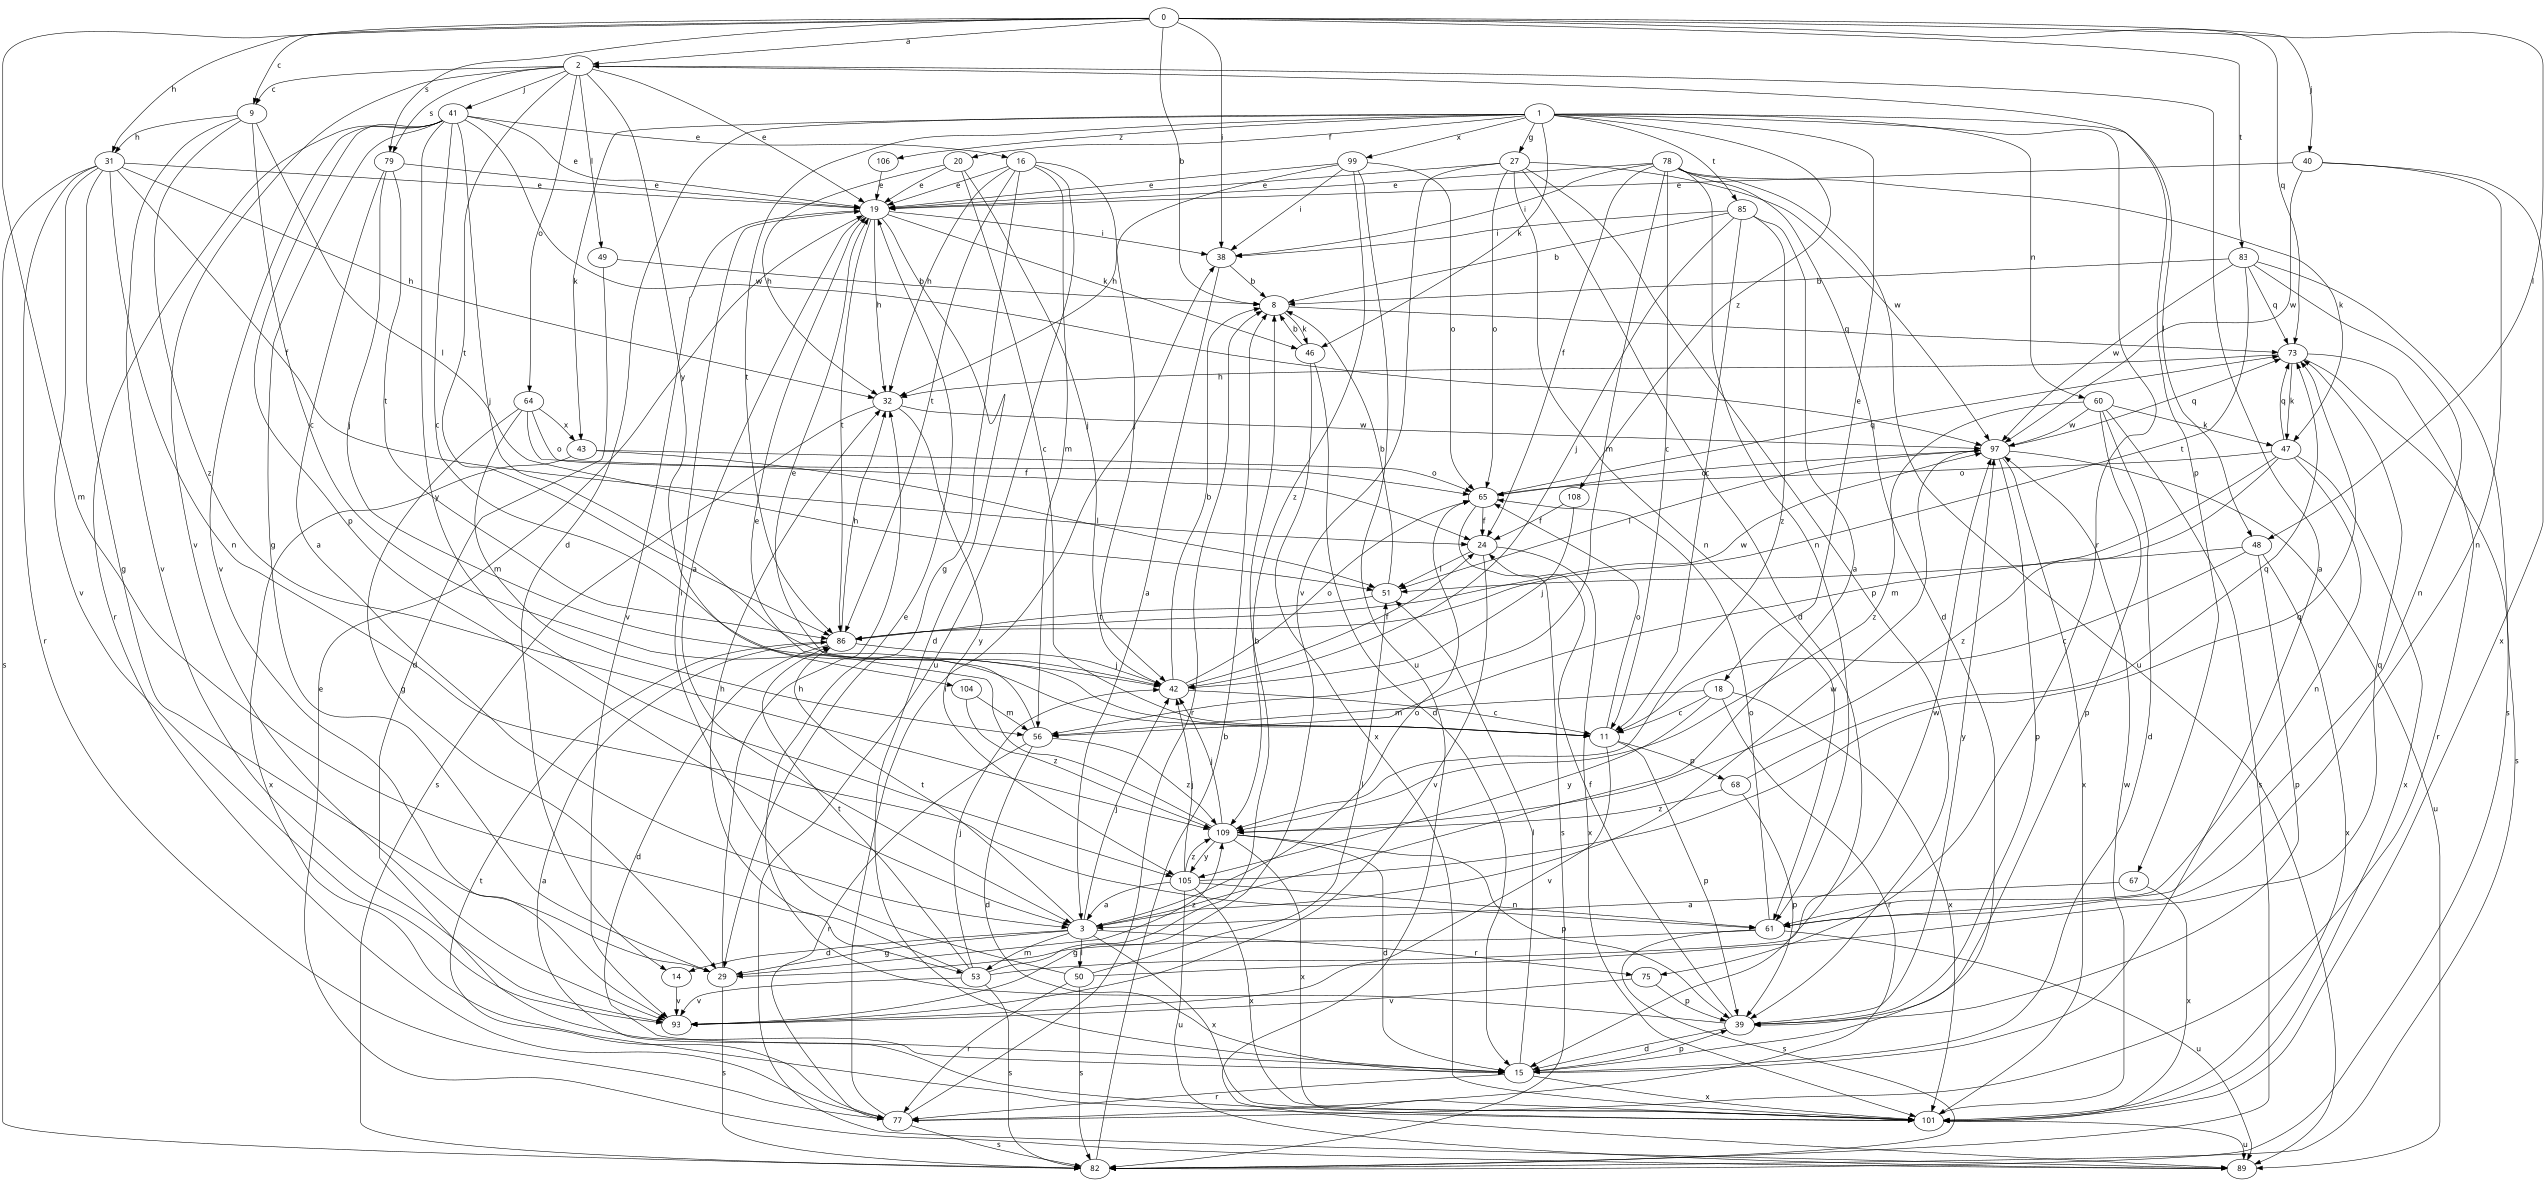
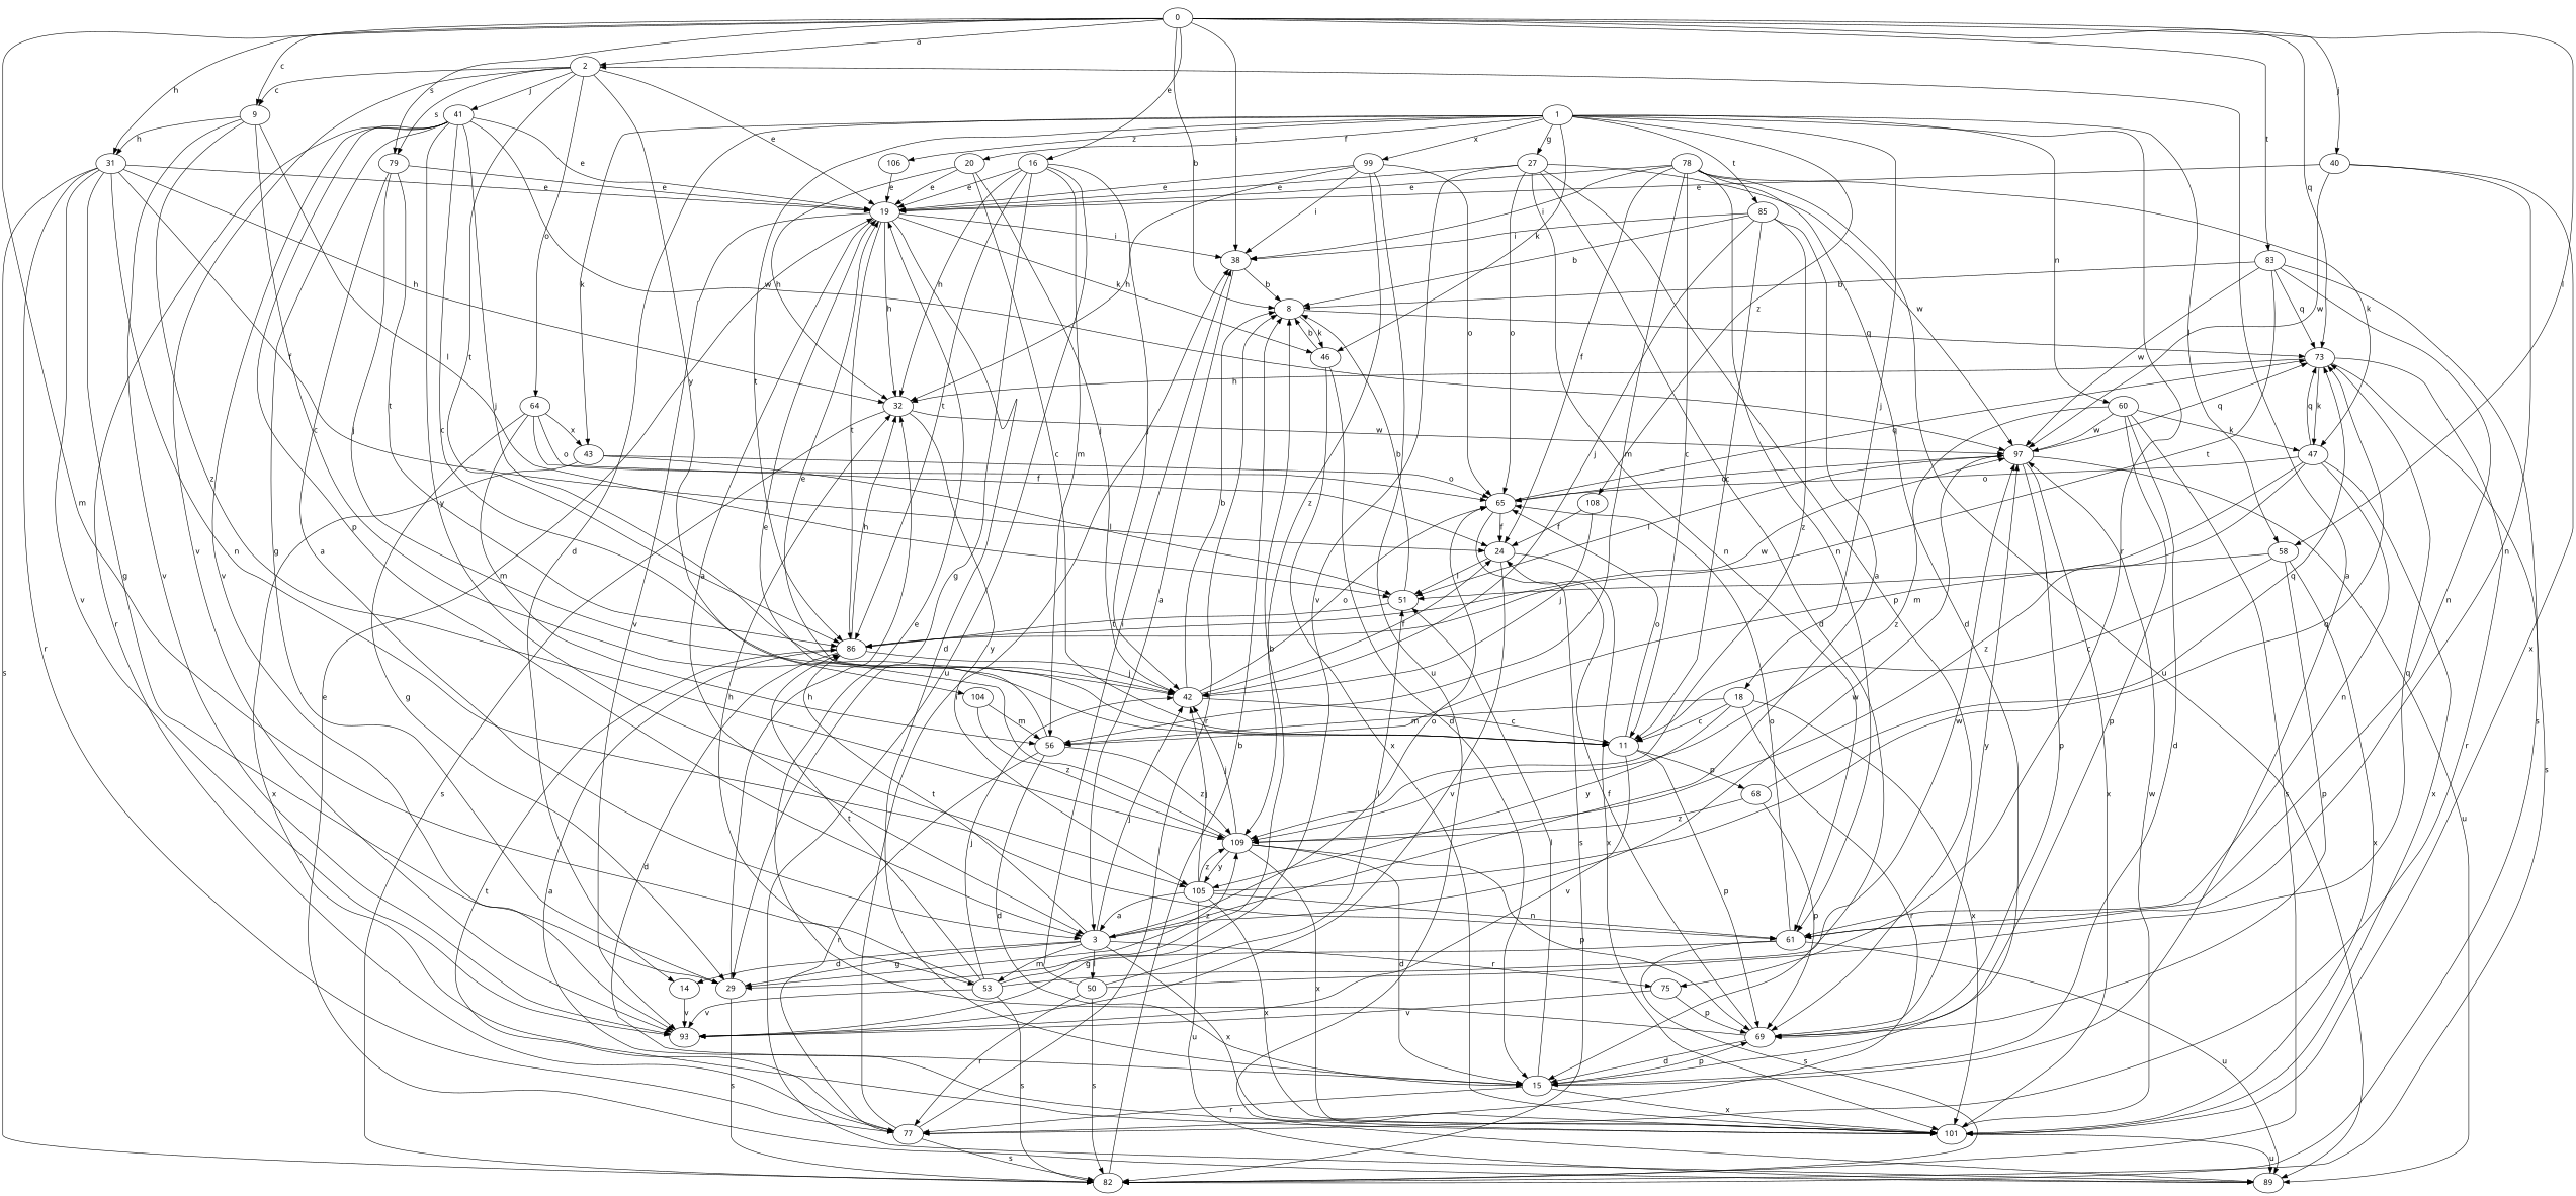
  strict digraph {
    fontname="Noto Sans"
    node [fontname="Noto Sans"]
    edge [fontname="Noto Sans"]
    0
    2
    8
    9
    16
    31
    38
    40
-   48
+   48 [label=58]
    53
    73
    79
    83
    86
    19
    41
-   49
    64
-   67
    93
    104
    46
    11
    51
    109
    29
    42
    32
    56
    89
    77
    24
    61
    82
    3
    97
    101
-   69 [label=39]
+   69
    47
    78
    15
    1
    14
    18
    20
    27
    43
    60
    75
    85
    99
    106
    108
    105
    65
    50
    68
    0 -> 2 [label=a]
    0 -> 8 [label=b]
    0 -> 9 [label=c]
-   41 -> 16 [label=e]
+   0 -> 16 [label=e]
    0 -> 31 [label=h]
    0 -> 38 [label=i]
    0 -> 40 [label=j]
    0 -> 48 [label=l]
    0 -> 53 [label=m]
    0 -> 73 [label=q]
    0 -> 79 [label=s]
    0 -> 83 [label=t]
    2 -> 9 [label=c]
    2 -> 79 [label=s]
    2 -> 86 [label=t]
    2 -> 19 [label=e]
    2 -> 41 [label=j]
-   2 -> 49 [label=l]
    2 -> 64 [label=o]
-   2 -> 67 [label=p]
    2 -> 93 [label=v]
    2 -> 104 [label=y]
    8 -> 73 [label=q]
    8 -> 46 [label=k]
    9 -> 31 [label=h]
    9 -> 93 [label=v]
    9 -> 11 [label=c]
    9 -> 51 [label=l]
    9 -> 109 [label=z]
    16 -> 86 [label=t]
    16 -> 19 [label=e]
    16 -> 29 [label=g]
    16 -> 42 [label=j]
    16 -> 32 [label=h]
    16 -> 56 [label=m]
    16 -> 89 [label=u]
    31 -> 19 [label=e]
    31 -> 93 [label=v]
    31 -> 29 [label=g]
    31 -> 32 [label=h]
    31 -> 77 [label=r]
    31 -> 24 [label=f]
    31 -> 61 [label=n]
    31 -> 82 [label=s]
    38 -> 8 [label=b]
    38 -> 3 [label=a]
    40 -> 19 [label=e]
    40 -> 61 [label=n]
    40 -> 97 [label=w]
    40 -> 101 [label=x]
    48 -> 11 [label=c]
    48 -> 51 [label=l]
    48 -> 101 [label=x]
    48 -> 69 [label=p]
    53 -> 8 [label=b]
    53 -> 86 [label=t]
    53 -> 93 [label=v]
    53 -> 42 [label=j]
    53 -> 32 [label=h]
    53 -> 82 [label=s]
    53 -> 97 [label=w]
    73 -> 32 [label=h]
    73 -> 77 [label=r]
    73 -> 82 [label=s]
    73 -> 47 [label=k]
    79 -> 86 [label=t]
    79 -> 19 [label=e]
    79 -> 42 [label=j]
    79 -> 3 [label=a]
    83 -> 8 [label=b]
    83 -> 73 [label=q]
    83 -> 86 [label=t]
    83 -> 61 [label=n]
    83 -> 82 [label=s]
    83 -> 97 [label=w]
    86 -> 42 [label=j]
    86 -> 32 [label=h]
    86 -> 97 [label=w]
    86 -> 101 [label=a]
    86 -> 15 [label=d]
    19 -> 38 [label=i]
    19 -> 86 [label=t]
    19 -> 93 [label=v]
    19 -> 46 [label=k]
    19 -> 32 [label=h]
    19 -> 3 [label=a]
    19 -> 15 [label=d]
    41 -> 19 [label=e]
    41 -> 93 [label=v]
    41 -> 11 [label=c]
    41 -> 29 [label=g]
    41 -> 42 [label=j]
    41 -> 77 [label=r]
    41 -> 3 [label=p]
    41 -> 97 [label=w]
    41 -> 105 [label=y]
-   49 -> 8 [label=b]
-   49 -> 15 [label=d]
    64 -> 29 [label=g]
    64 -> 56 [label=m]
    64 -> 24 [label=f]
    64 -> 43 [label=x]
    64 -> 65 [label=o]
-   67 -> 3 [label=a]
-   67 -> 101 [label=x]
    104 -> 109 [label=z]
    104 -> 56 [label=m]
    46 -> 8 [label=b]
    46 -> 101 [label=x]
    46 -> 15 [label=d]
    11 -> 93 [label=v]
    11 -> 69 [label=p]
    11 -> 65 [label=o]
    11 -> 68 [label=p]
    51 -> 8 [label=b]
    51 -> 86 [label=t]
    109 -> 19 [label=e]
    109 -> 42 [label=j]
    109 -> 101 [label=x]
    109 -> 69 [label=p]
    109 -> 15 [label=d]
    109 -> 105 [label=y]
    29 -> 109 [label=z]
    29 -> 32 [label=h]
    29 -> 82 [label=s]
    42 -> 8 [label=b]
    42 -> 11 [label=c]
    42 -> 24 [label=f]
    42 -> 65 [label=o]
    32 -> 82 [label=s]
    32 -> 97 [label=w]
    32 -> 105 [label=y]
    56 -> 19 [label=e]
    56 -> 109 [label=z]
    56 -> 77 [label=r]
    56 -> 15 [label=d]
    89 -> 19 [label=e]
    77 -> 8 [label=r]
    77 -> 38 [label=i]
    77 -> 86 [label=t]
    77 -> 82 [label=s]
    24 -> 93 [label=v]
    24 -> 51 [label=l]
    24 -> 101 [label=x]
    61 -> 29 [label=g]
    61 -> 89 [label=u]
    61 -> 82 [label=s]
    61 -> 65 [label=o]
    82 -> 8 [label=b]
    3 -> 53 [label=m]
    3 -> 86 [label=t]
    3 -> 29 [label=g]
    3 -> 42 [label=j]
    3 -> 97 [label=w]
    3 -> 101 [label=x]
    3 -> 14 [label=d]
    3 -> 75 [label=r]
    3 -> 65 [label=o]
    3 -> 50 [label=l]
    97 -> 73 [label=q]
    97 -> 51 [label=l]
    97 -> 89 [label=u]
    97 -> 101 [label=x]
    97 -> 69 [label=p]
    97 -> 65 [label=o]
    101 -> 89 [label=u]
    101 -> 97 [label=w]
    69 -> 19 [label=e]
    69 -> 24 [label=f]
    69 -> 97 [label=y]
    69 -> 15 [label=d]
    47 -> 73 [label=q]
    47 -> 109 [label=z]
    47 -> 56 [label=m]
    47 -> 61 [label=n]
    47 -> 101 [label=x]
    47 -> 65 [label=o]
    78 -> 38 [label=i]
    78 -> 19 [label=e]
    78 -> 11 [label=c]
    78 -> 56 [label=m]
    78 -> 89 [label=u]
    78 -> 24 [label=f]
    78 -> 61 [label=n]
    78 -> 47 [label=k]
    78 -> 15 [label=d]
    15 -> 2 [label=a]
    15 -> 51 [label=l]
    15 -> 77 [label=r]
    15 -> 101 [label=x]
    15 -> 69 [label=p]
    1 -> 48 [label=l]
    1 -> 86 [label=t]
    1 -> 46 [label=k]
    1 -> 14 [label=d]
-   1 -> 18 [label=e]
+   1 -> 18 [label=j]
    1 -> 20 [label=f]
    1 -> 27 [label=g]
    1 -> 43 [label=k]
    1 -> 60 [label=n]
    1 -> 75 [label=r]
    1 -> 85 [label=t]
    1 -> 99 [label=x]
    1 -> 106 [label=z]
    1 -> 108 [label=z]
    14 -> 93 [label=v]
    18 -> 11 [label=c]
    18 -> 56 [label=m]
    18 -> 77 [label=r]
    18 -> 101 [label=x]
    18 -> 105 [label=y]
    20 -> 19 [label=e]
    20 -> 11 [label=c]
    20 -> 42 [label=j]
    20 -> 32 [label=h]
    27 -> 19 [label=e]
    27 -> 93 [label=v]
    27 -> 61 [label=n]
    27 -> 97 [label=w]
    27 -> 69 [label=p]
    27 -> 15 [label=d]
    27 -> 65 [label=o]
    43 -> 51 [label=l]
    43 -> 101 [label=x]
    43 -> 65 [label=o]
    60 -> 109 [label=z]
    60 -> 82 [label=s]
    60 -> 97 [label=w]
    60 -> 69 [label=p]
    60 -> 47 [label=k]
    60 -> 15 [label=d]
    75 -> 93 [label=v]
    75 -> 69 [label=p]
    85 -> 8 [label=b]
    85 -> 38 [label=i]
    85 -> 11 [label=c]
    85 -> 109 [label=z]
    85 -> 42 [label=j]
    85 -> 3 [label=a]
    99 -> 38 [label=i]
    99 -> 19 [label=e]
    99 -> 109 [label=z]
    99 -> 32 [label=h]
    99 -> 89 [label=u]
    99 -> 65 [label=o]
    106 -> 19 [label=e]
    108 -> 42 [label=j]
    108 -> 24 [label=f]
    105 -> 73 [label=q]
    105 -> 109 [label=z]
    105 -> 42 [label=j]
    105 -> 89 [label=u]
    105 -> 61 [label=n]
    105 -> 3 [label=a]
    105 -> 101 [label=x]
    65 -> 73 [label=q]
    65 -> 24 [label=f]
    65 -> 82 [label=s]
-   50 -> 19 [label=i]
+   50 -> 38 [label=i]
    50 -> 73 [label=q]
    50 -> 51 [label=l]
    50 -> 77 [label=r]
    50 -> 82 [label=s]
    68 -> 73 [label=q]
    68 -> 109 [label=z]
    68 -> 69 [label=p]
  }
